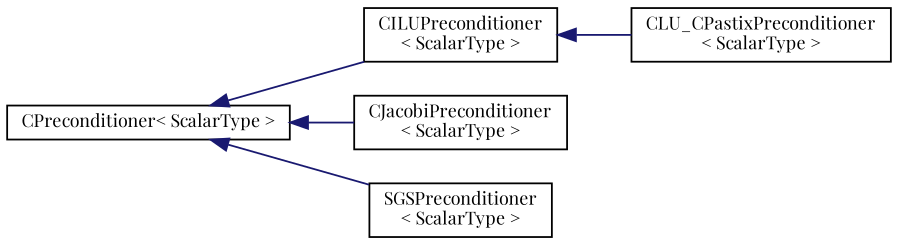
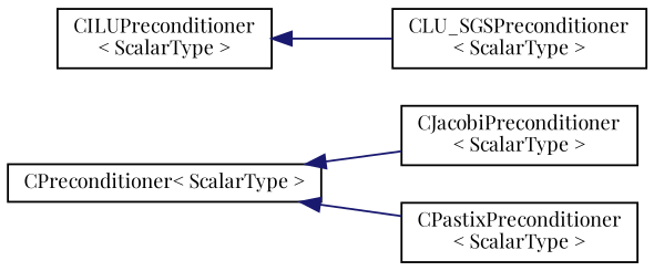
  digraph {
    fontname="Playfair Display"
    rankdir=LR
    node [color=black fillcolor=white fontname="Playfair Display" fontsize=10 shape=record style=filled]
    edge [color=midnightblue dir=back fontname="Playfair Display" fontsize=10 labelfontname=Helvetica labelfontsize=10 style=solid]
    n1 [height=0.2 label="CPreconditioner\< ScalarType \>" width=0.4]
    n2 [height=0.2 label="CILUPreconditioner\l\< ScalarType \>" width=0.4]
    n3 [height=0.2 label="CJacobiPreconditioner\l\< ScalarType \>" width=0.4]
-   n4 [height=0.2 label="SGSPreconditioner\l\< ScalarType \>" width=0.4]
-   n5 [height=0.2 label="CLU_CPastixPreconditioner\l\< ScalarType \>" width=0.4]
-   n1 -> n2
+   n4 [height=0.2 label="CPastixPreconditioner\l\< ScalarType \>" width=0.4]
+   n5 [height=0.2 label="CLU_SGSPreconditioner\l\< ScalarType \>" width=0.4]
    n1 -> n3
    n1 -> n4
    n2 -> n5
  }
